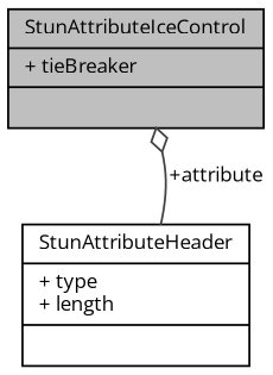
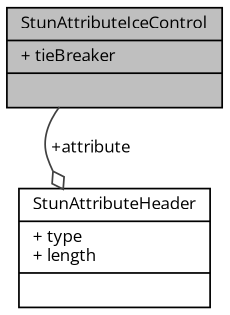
  digraph {
    fontname="Open Sans"
    node [color=black fontname="Open Sans" fontsize=10 shape=record style=filled]
    n1 [fillcolor=grey75 fontcolor=black height=0.2 label="{StunAttributeIceControl\n|+ tieBreaker\l|}" width=0.4]
    n2 [fillcolor=white height=0.2 label="{StunAttributeHeader\n|+ type\l+ length\l|}" width=0.4]
-   n2 -> n1 [arrowhead=odiamond color=grey25 fontname="Open Sans" fontsize=10 label=" +attribute" labelfontname=Helvetica labelfontsize=10 style=solid]
+   n1 -> n2 [arrowhead=odiamond color=grey25 fontname="Open Sans" fontsize=10 label=" +attribute" labelfontname=Helvetica labelfontsize=10 style=solid]
  }
